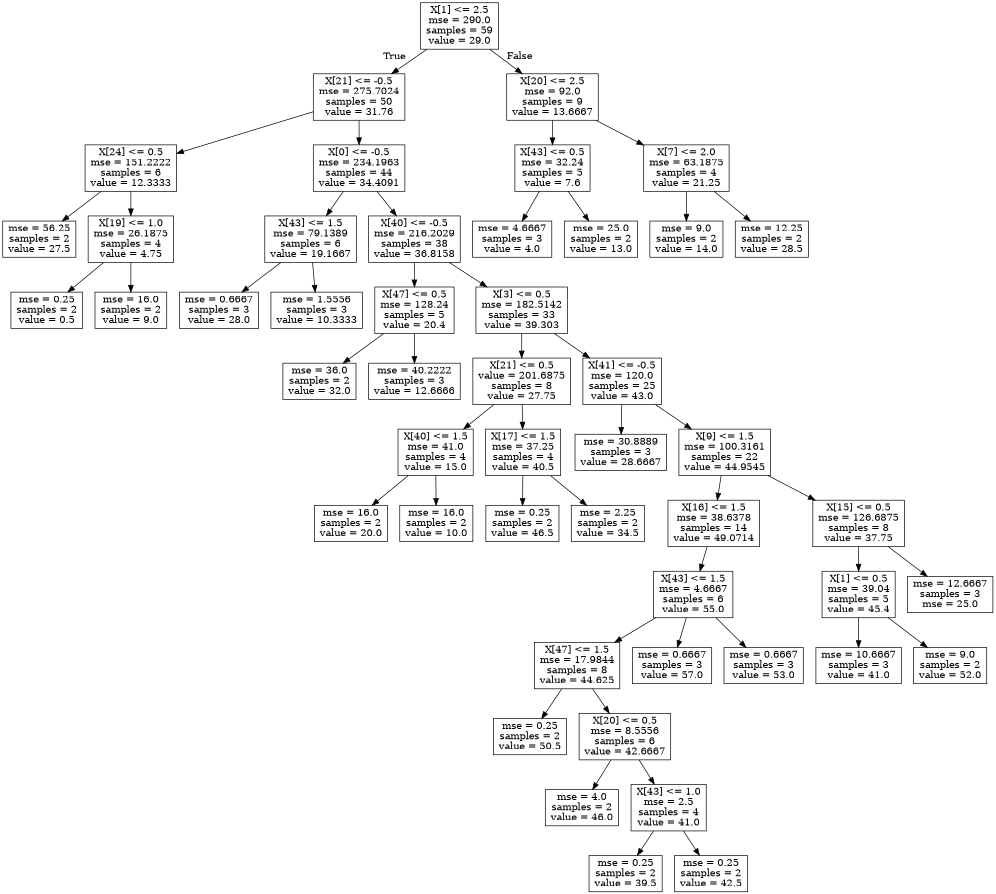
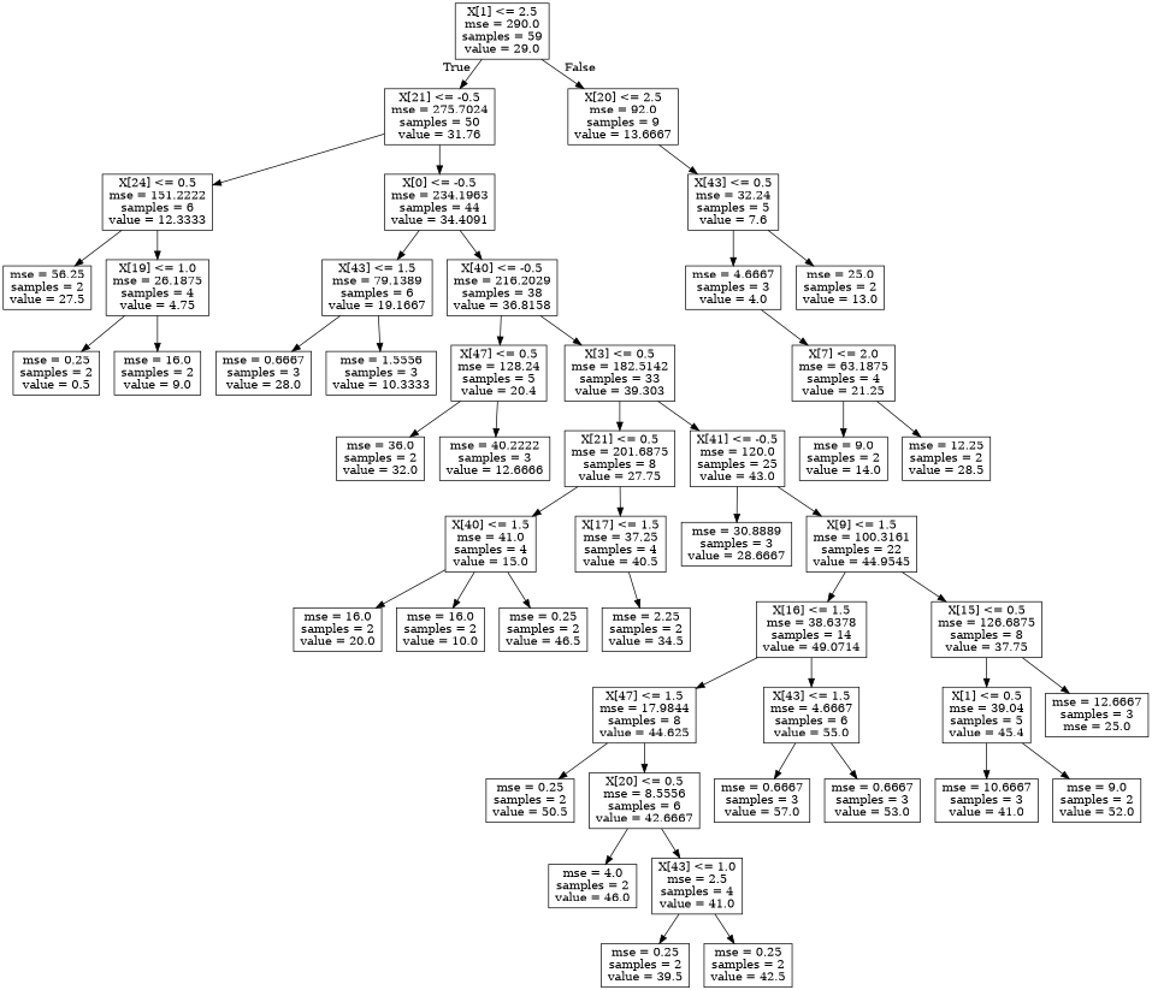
  digraph {
    node [shape=box]
    n1 [label="X[1] <= 2.5\nmse = 290.0\nsamples = 59\nvalue = 29.0"]
    n2 [label="X[21] <= -0.5\nmse = 275.7024\nsamples = 50\nvalue = 31.76"]
    n3 [label="X[20] <= 2.5\nmse = 92.0\nsamples = 9\nvalue = 13.6667"]
    n4 [label="X[24] <= 0.5\nmse = 151.2222\nsamples = 6\nvalue = 12.3333"]
    n5 [label="X[0] <= -0.5\nmse = 234.1963\nsamples = 44\nvalue = 34.4091"]
    n6 [label="X[43] <= 0.5\nmse = 32.24\nsamples = 5\nvalue = 7.6"]
    n7 [label="X[7] <= 2.0\nmse = 63.1875\nsamples = 4\nvalue = 21.25"]
    n8 [label="mse = 56.25\nsamples = 2\nvalue = 27.5"]
    n9 [label="X[19] <= 1.0\nmse = 26.1875\nsamples = 4\nvalue = 4.75"]
    n10 [label="X[43] <= 1.5\nmse = 79.1389\nsamples = 6\nvalue = 19.1667"]
    n11 [label="X[40] <= -0.5\nmse = 216.2029\nsamples = 38\nvalue = 36.8158"]
    n12 [label="mse = 0.25\nsamples = 2\nvalue = 0.5"]
    n13 [label="mse = 16.0\nsamples = 2\nvalue = 9.0"]
    n14 [label="mse = 0.6667\nsamples = 3\nvalue = 28.0"]
    n15 [label="mse = 1.5556\nsamples = 3\nvalue = 10.3333"]
    n16 [label="X[47] <= 0.5\nmse = 128.24\nsamples = 5\nvalue = 20.4"]
    n17 [label="X[3] <= 0.5\nmse = 182.5142\nsamples = 33\nvalue = 39.303"]
    n18 [label="mse = 36.0\nsamples = 2\nvalue = 32.0"]
    n19 [label="mse = 40.2222\nsamples = 3\nvalue = 12.6666"]
-   n20 [label="X[21] <= 0.5\nvalue = 201.6875\nsamples = 8\nvalue = 27.75"]
+   n20 [label="X[21] <= 0.5\nmse = 201.6875\nsamples = 8\nvalue = 27.75"]
    n21 [label="X[41] <= -0.5\nmse = 120.0\nsamples = 25\nvalue = 43.0"]
    n22 [label="X[40] <= 1.5\nmse = 41.0\nsamples = 4\nvalue = 15.0"]
    n23 [label="X[17] <= 1.5\nmse = 37.25\nsamples = 4\nvalue = 40.5"]
    n24 [label="mse = 30.8889\nsamples = 3\nvalue = 28.6667"]
    n25 [label="X[9] <= 1.5\nmse = 100.3161\nsamples = 22\nvalue = 44.9545"]
    n26 [label="mse = 16.0\nsamples = 2\nvalue = 20.0"]
    n27 [label="mse = 16.0\nsamples = 2\nvalue = 10.0"]
    n28 [label="mse = 0.25\nsamples = 2\nvalue = 46.5"]
    n29 [label="mse = 2.25\nsamples = 2\nvalue = 34.5"]
    n30 [label="X[16] <= 1.5\nmse = 38.6378\nsamples = 14\nvalue = 49.0714"]
    n31 [label="X[15] <= 0.5\nmse = 126.6875\nsamples = 8\nvalue = 37.75"]
    n32 [label="X[47] <= 1.5\nmse = 17.9844\nsamples = 8\nvalue = 44.625"]
    n33 [label="X[43] <= 1.5\nmse = 4.6667\nsamples = 6\nvalue = 55.0"]
    n34 [label="X[1] <= 0.5\nmse = 39.04\nsamples = 5\nvalue = 45.4"]
    n35 [label="mse = 12.6667\nsamples = 3\nmse = 25.0"]
    n36 [label="mse = 0.25\nsamples = 2\nvalue = 50.5"]
    n37 [label="X[20] <= 0.5\nmse = 8.5556\nsamples = 6\nvalue = 42.6667"]
    n38 [label="mse = 0.6667\nsamples = 3\nvalue = 57.0"]
    n39 [label="mse = 0.6667\nsamples = 3\nvalue = 53.0"]
    n40 [label="mse = 4.0\nsamples = 2\nvalue = 46.0"]
    n41 [label="X[43] <= 1.0\nmse = 2.5\nsamples = 4\nvalue = 41.0"]
    n42 [label="mse = 0.25\nsamples = 2\nvalue = 39.5"]
    n43 [label="mse = 0.25\nsamples = 2\nvalue = 42.5"]
    n44 [label="mse = 10.6667\nsamples = 3\nvalue = 41.0"]
    n45 [label="mse = 9.0\nsamples = 2\nvalue = 52.0"]
    n46 [label="mse = 4.6667\nsamples = 3\nvalue = 4.0"]
    n47 [label="mse = 25.0\nsamples = 2\nvalue = 13.0"]
    n48 [label="mse = 9.0\nsamples = 2\nvalue = 14.0"]
    n49 [label="mse = 12.25\nsamples = 2\nvalue = 28.5"]
    n1 -> n2 [headlabel=True labelangle=45 labeldistance=2.5]
    n1 -> n3 [headlabel=False labelangle=-45 labeldistance=2.5]
    n2 -> n4
    n2 -> n5
    n3 -> n6
-   n3 -> n7
+   n46 -> n7
    n4 -> n8
    n4 -> n9
    n5 -> n10
    n5 -> n11
    n6 -> n46
    n6 -> n47
    n7 -> n48
    n7 -> n49
    n9 -> n12
    n9 -> n13
    n10 -> n14
    n10 -> n15
    n11 -> n16
    n11 -> n17
    n16 -> n18
    n16 -> n19
    n17 -> n20
    n17 -> n21
    n20 -> n22
    n20 -> n23
    n21 -> n24
    n21 -> n25
    n22 -> n26
    n22 -> n27
-   n23 -> n28
+   n22 -> n28
    n23 -> n29
    n25 -> n30
    n25 -> n31
-   n33 -> n32
+   n30 -> n32
    n30 -> n33
    n31 -> n34
    n31 -> n35
    n32 -> n36
    n32 -> n37
    n33 -> n38
    n33 -> n39
    n34 -> n44
    n34 -> n45
    n37 -> n40
    n37 -> n41
    n41 -> n42
    n41 -> n43
  }
